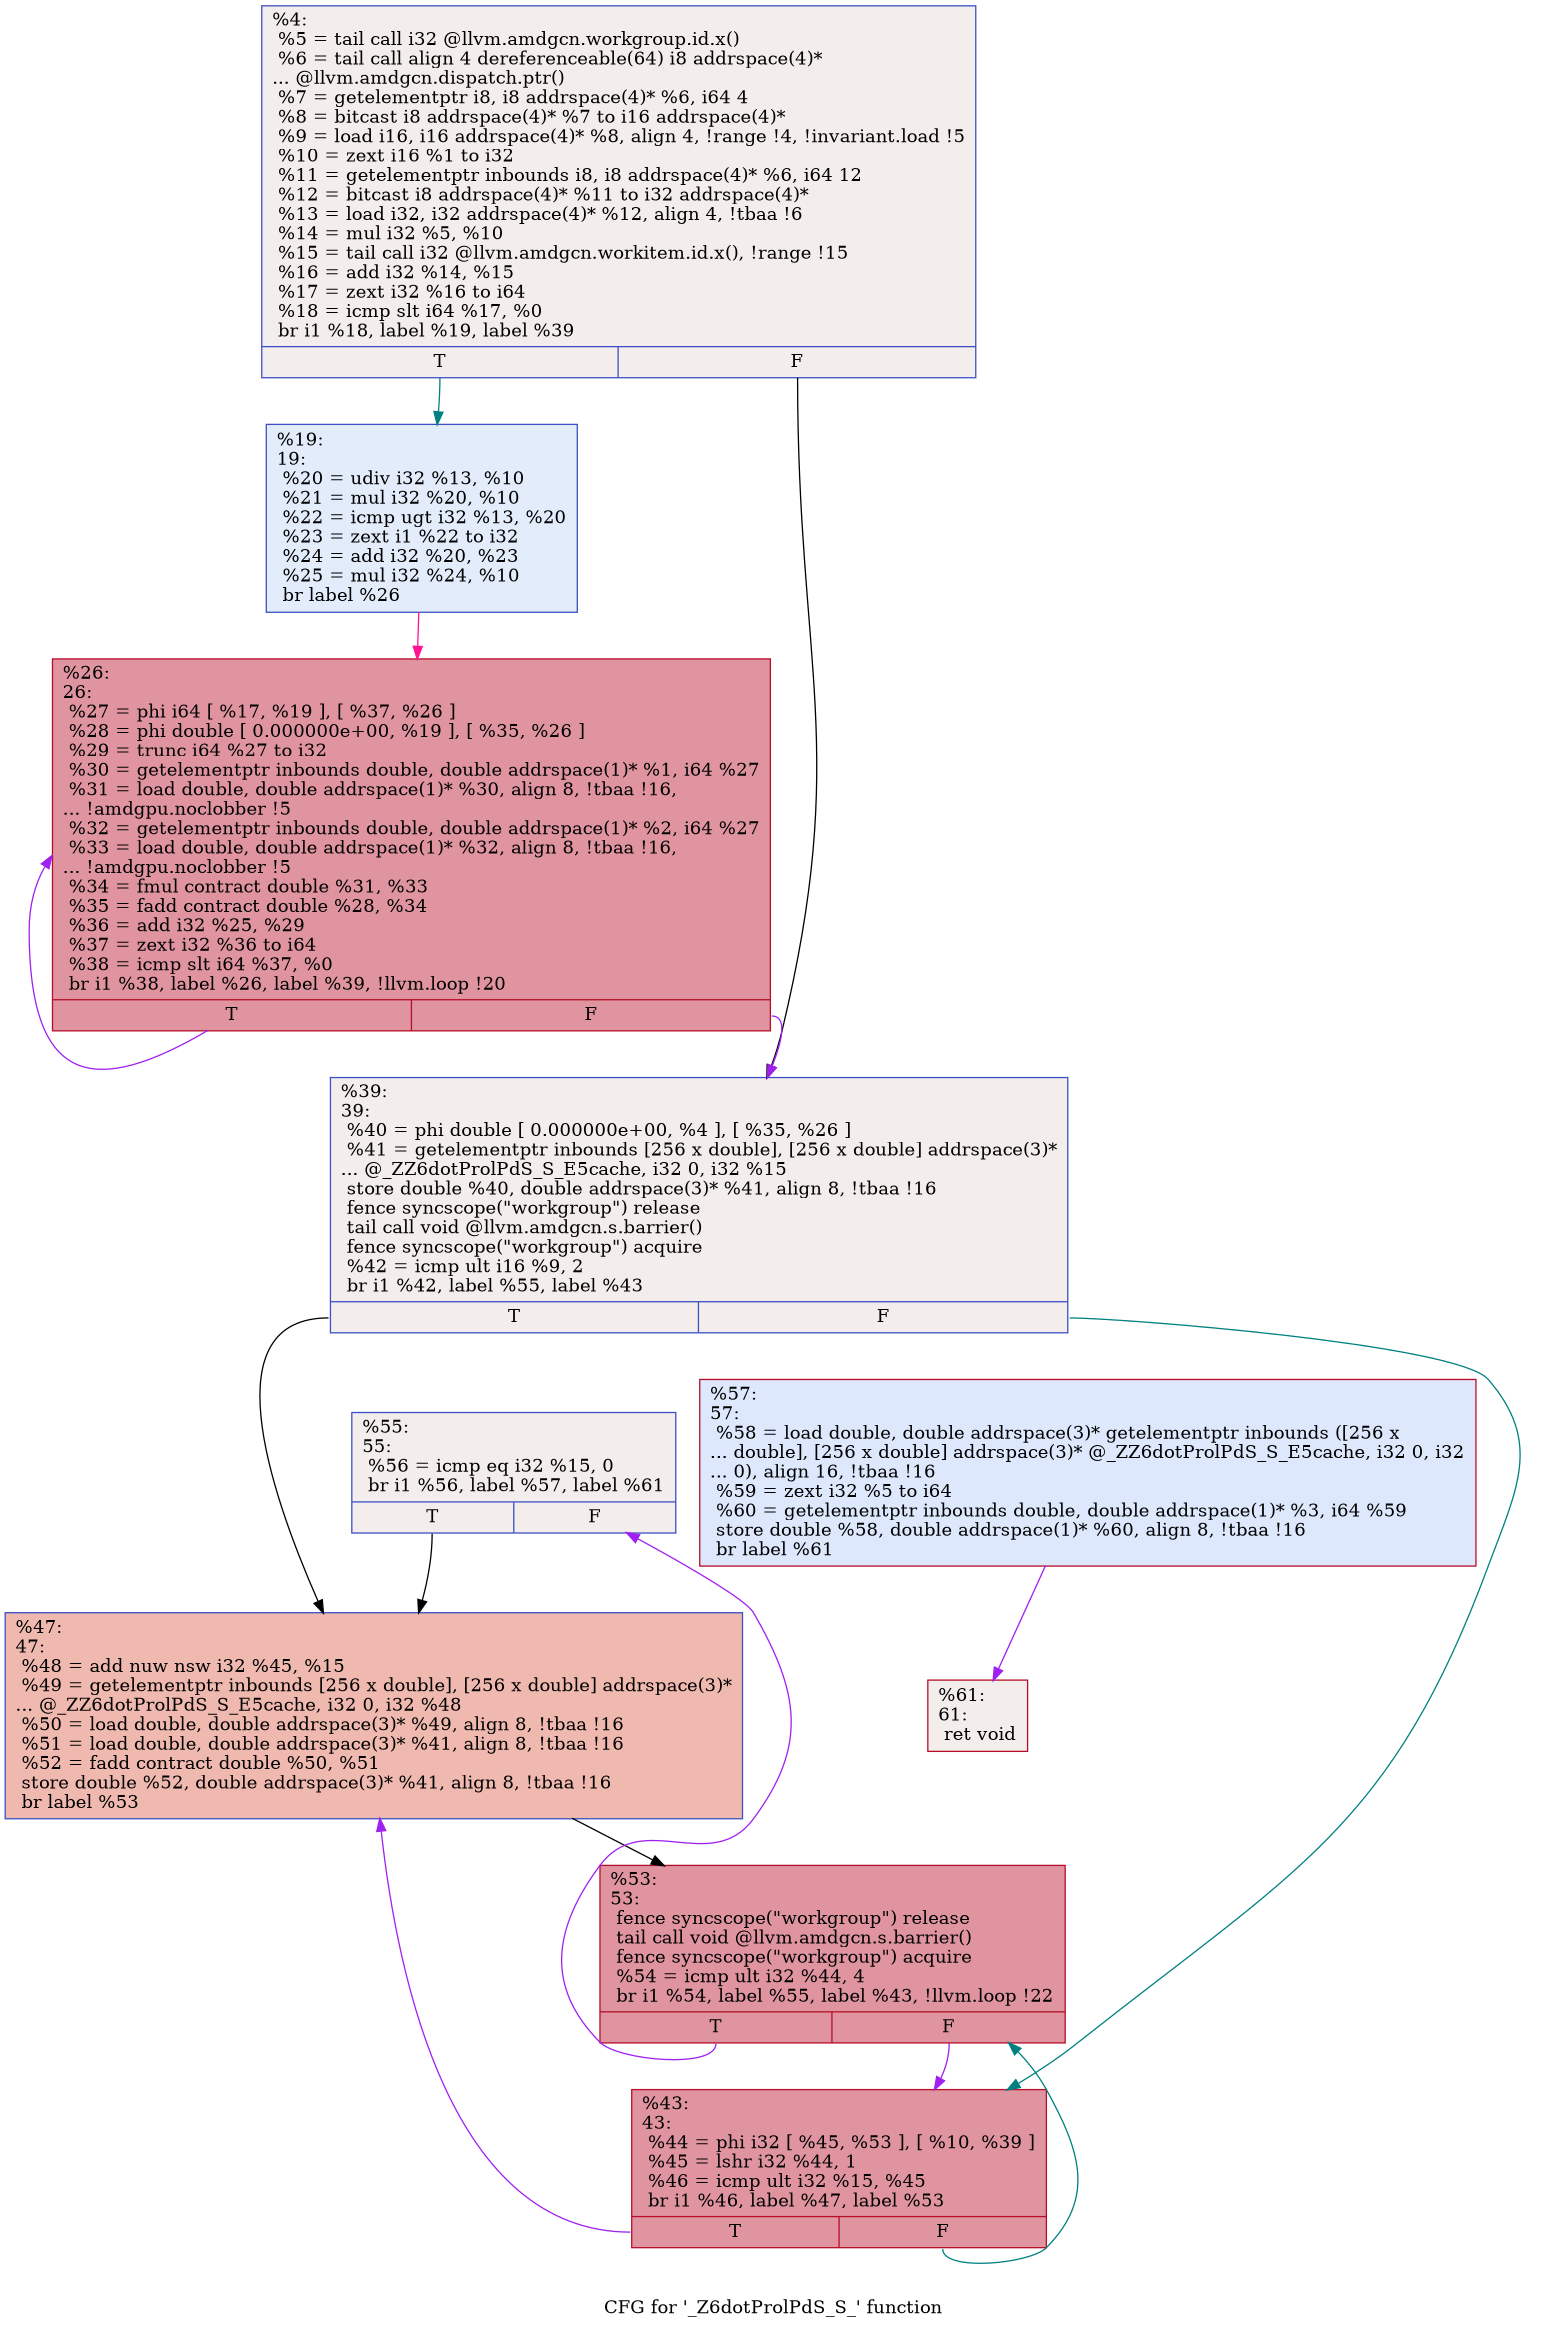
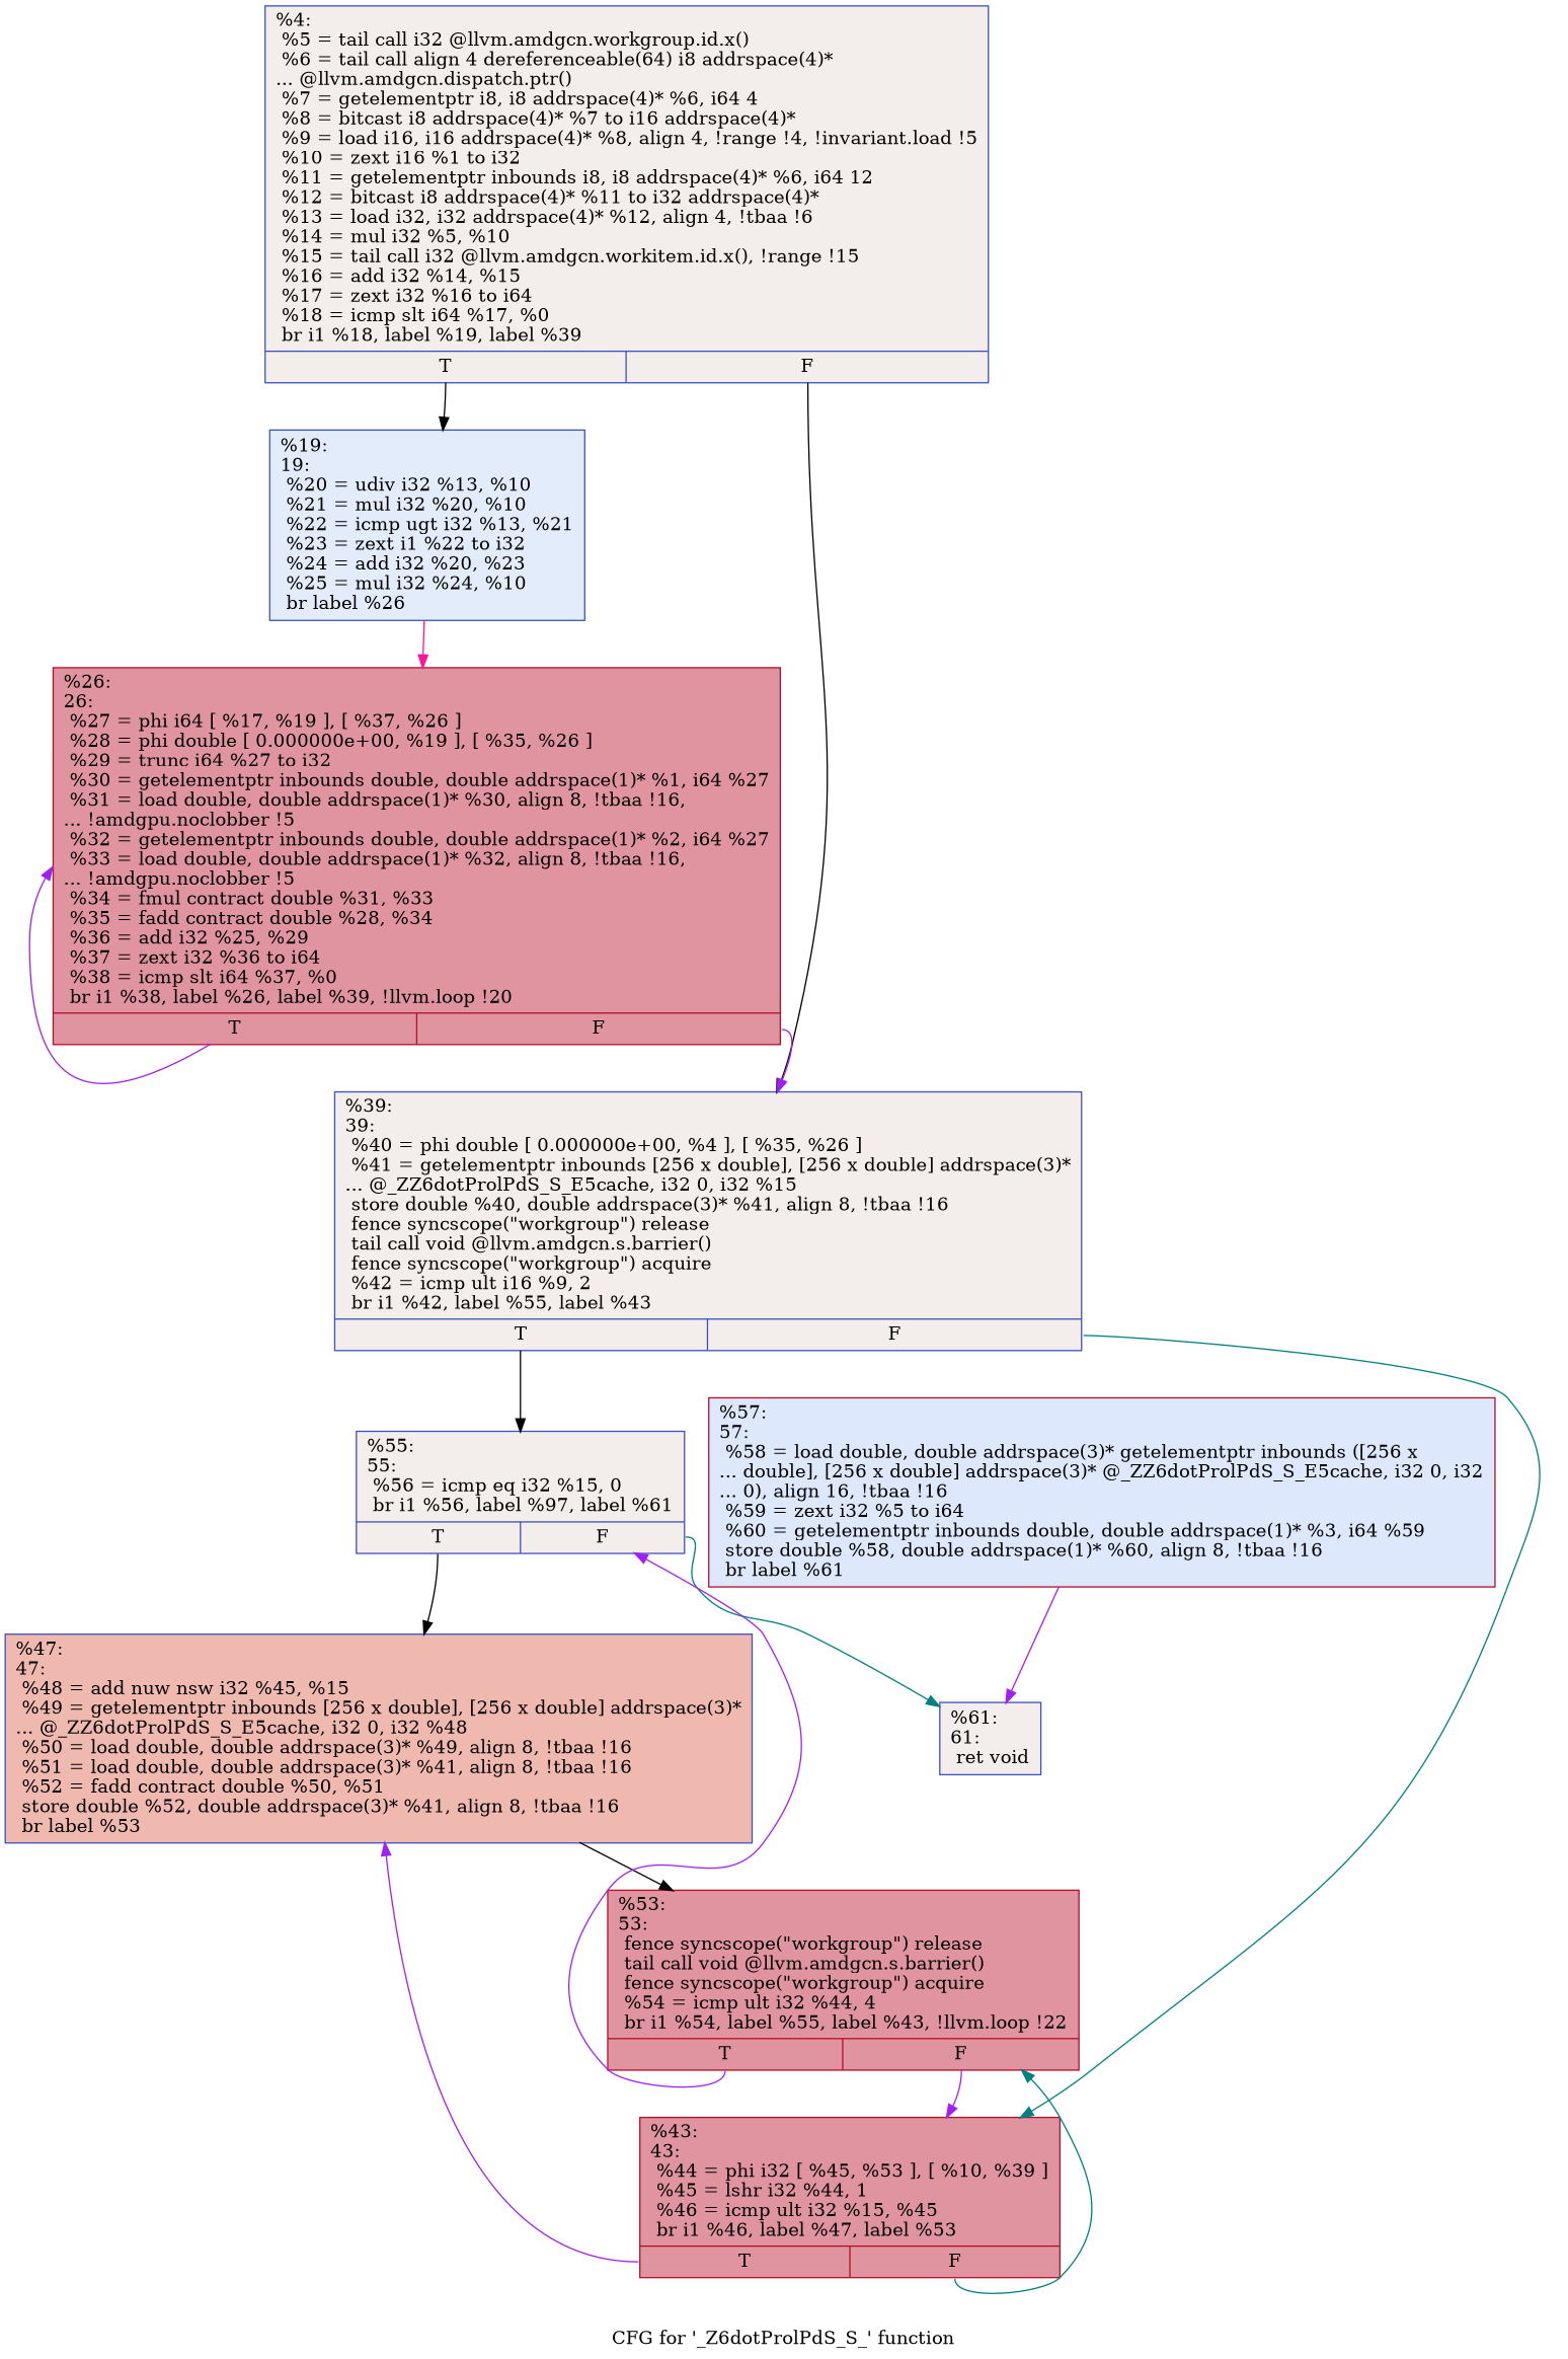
  digraph {
    label="CFG for '_Z6dotProlPdS_S_' function"
    node [color="#3d50c3ff" fillcolor="#e3d9d370" shape=record style=filled]
    edge [color=purple tailport=s0]
    n1 [label="{%4:\l  %5 = tail call i32 @llvm.amdgcn.workgroup.id.x()\l  %6 = tail call align 4 dereferenceable(64) i8 addrspace(4)*\l... @llvm.amdgcn.dispatch.ptr()\l  %7 = getelementptr i8, i8 addrspace(4)* %6, i64 4\l  %8 = bitcast i8 addrspace(4)* %7 to i16 addrspace(4)*\l  %9 = load i16, i16 addrspace(4)* %8, align 4, !range !4, !invariant.load !5\l  %10 = zext i16 %1 to i32\l  %11 = getelementptr inbounds i8, i8 addrspace(4)* %6, i64 12\l  %12 = bitcast i8 addrspace(4)* %11 to i32 addrspace(4)*\l  %13 = load i32, i32 addrspace(4)* %12, align 4, !tbaa !6\l  %14 = mul i32 %5, %10\l  %15 = tail call i32 @llvm.amdgcn.workitem.id.x(), !range !15\l  %16 = add i32 %14, %15\l  %17 = zext i32 %16 to i64\l  %18 = icmp slt i64 %17, %0\l  br i1 %18, label %19, label %39\l|{<s0>T|<s1>F}}"]
-   n2 [fillcolor="#bfd3f670" label="{%19:\l19:                                               \l  %20 = udiv i32 %13, %10\l  %21 = mul i32 %20, %10\l  %22 = icmp ugt i32 %13, %20\l  %23 = zext i1 %22 to i32\l  %24 = add i32 %20, %23\l  %25 = mul i32 %24, %10\l  br label %26\l}"]
+   n2 [fillcolor="#bfd3f670" label="{%19:\l19:                                               \l  %20 = udiv i32 %13, %10\l  %21 = mul i32 %20, %10\l  %22 = icmp ugt i32 %13, %21\l  %23 = zext i1 %22 to i32\l  %24 = add i32 %20, %23\l  %25 = mul i32 %24, %10\l  br label %26\l}"]
    n3 [label="{%39:\l39:                                               \l  %40 = phi double [ 0.000000e+00, %4 ], [ %35, %26 ]\l  %41 = getelementptr inbounds [256 x double], [256 x double] addrspace(3)*\l... @_ZZ6dotProlPdS_S_E5cache, i32 0, i32 %15\l  store double %40, double addrspace(3)* %41, align 8, !tbaa !16\l  fence syncscope(\"workgroup\") release\l  tail call void @llvm.amdgcn.s.barrier()\l  fence syncscope(\"workgroup\") acquire\l  %42 = icmp ult i16 %9, 2\l  br i1 %42, label %55, label %43\l|{<s0>T|<s1>F}}"]
    n4 [color="#b70d28ff" fillcolor="#b70d2870" label="{%26:\l26:                                               \l  %27 = phi i64 [ %17, %19 ], [ %37, %26 ]\l  %28 = phi double [ 0.000000e+00, %19 ], [ %35, %26 ]\l  %29 = trunc i64 %27 to i32\l  %30 = getelementptr inbounds double, double addrspace(1)* %1, i64 %27\l  %31 = load double, double addrspace(1)* %30, align 8, !tbaa !16,\l... !amdgpu.noclobber !5\l  %32 = getelementptr inbounds double, double addrspace(1)* %2, i64 %27\l  %33 = load double, double addrspace(1)* %32, align 8, !tbaa !16,\l... !amdgpu.noclobber !5\l  %34 = fmul contract double %31, %33\l  %35 = fadd contract double %28, %34\l  %36 = add i32 %25, %29\l  %37 = zext i32 %36 to i64\l  %38 = icmp slt i64 %37, %0\l  br i1 %38, label %26, label %39, !llvm.loop !20\l|{<s0>T|<s1>F}}"]
-   n5 [label="{%55:\l55:                                               \l  %56 = icmp eq i32 %15, 0\l  br i1 %56, label %57, label %61\l|{<s0>T|<s1>F}}"]
+   n5 [label="{%55:\l55:                                               \l  %56 = icmp eq i32 %15, 0\l  br i1 %56, label %97, label %61\l|{<s0>T|<s1>F}}"]
    n6 [color="#b70d28ff" fillcolor="#b70d2870" label="{%43:\l43:                                               \l  %44 = phi i32 [ %45, %53 ], [ %10, %39 ]\l  %45 = lshr i32 %44, 1\l  %46 = icmp ult i32 %15, %45\l  br i1 %46, label %47, label %53\l|{<s0>T|<s1>F}}"]
-   n7 [color="#b70d28ff" label="{%61:\l61:                                               \l  ret void\l}"]
+   n7 [label="{%61:\l61:                                               \l  ret void\l}"]
    n8 [fillcolor="#de614d70" label="{%47:\l47:                                               \l  %48 = add nuw nsw i32 %45, %15\l  %49 = getelementptr inbounds [256 x double], [256 x double] addrspace(3)*\l... @_ZZ6dotProlPdS_S_E5cache, i32 0, i32 %48\l  %50 = load double, double addrspace(3)* %49, align 8, !tbaa !16\l  %51 = load double, double addrspace(3)* %41, align 8, !tbaa !16\l  %52 = fadd contract double %50, %51\l  store double %52, double addrspace(3)* %41, align 8, !tbaa !16\l  br label %53\l}"]
    n9 [color="#b70d28ff" fillcolor="#b70d2870" label="{%53:\l53:                                               \l  fence syncscope(\"workgroup\") release\l  tail call void @llvm.amdgcn.s.barrier()\l  fence syncscope(\"workgroup\") acquire\l  %54 = icmp ult i32 %44, 4\l  br i1 %54, label %55, label %43, !llvm.loop !22\l|{<s0>T|<s1>F}}"]
    n10 [color="#b70d28ff" fillcolor="#b2ccfb70" label="{%57:\l57:                                               \l  %58 = load double, double addrspace(3)* getelementptr inbounds ([256 x\l... double], [256 x double] addrspace(3)* @_ZZ6dotProlPdS_S_E5cache, i32 0, i32\l... 0), align 16, !tbaa !16\l  %59 = zext i32 %5 to i64\l  %60 = getelementptr inbounds double, double addrspace(1)* %3, i64 %59\l  store double %58, double addrspace(1)* %60, align 8, !tbaa !16\l  br label %61\l}"]
-   n1 -> n2 [color=teal]
+   n1 -> n2 [color=black]
    n1 -> n3 [color=black tailport=s1]
    n2 -> n4 [color=deeppink]
-   n3 -> n8 [color=black]
+   n3 -> n5 [color=black]
    n3 -> n6 [color=teal tailport=s1]
    n4 -> n3 [tailport=s1]
    n4 -> n4
+   n5 -> n7 [color=teal tailport=s1]
    n5 -> n8 [color=black]
    n6 -> n8
    n6 -> n9 [color=teal tailport=s1]
    n8 -> n9 [color=black]
    n9 -> n5
    n9 -> n6 [tailport=s1]
    n10 -> n7
  }
